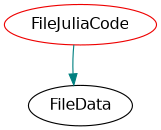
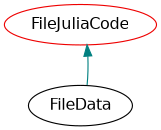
  digraph {
    fontname="DejaVu Sans"
    node [fontname="DejaVu Sans"]
    n1 [color=red2 label=FileJuliaCode shape=oval]
    FileData
-   n1 -> FileData [color=teal fontname="DejaVu Sans"]
+   FileData -> n1 [color=teal fontname="DejaVu Sans"]
  }
